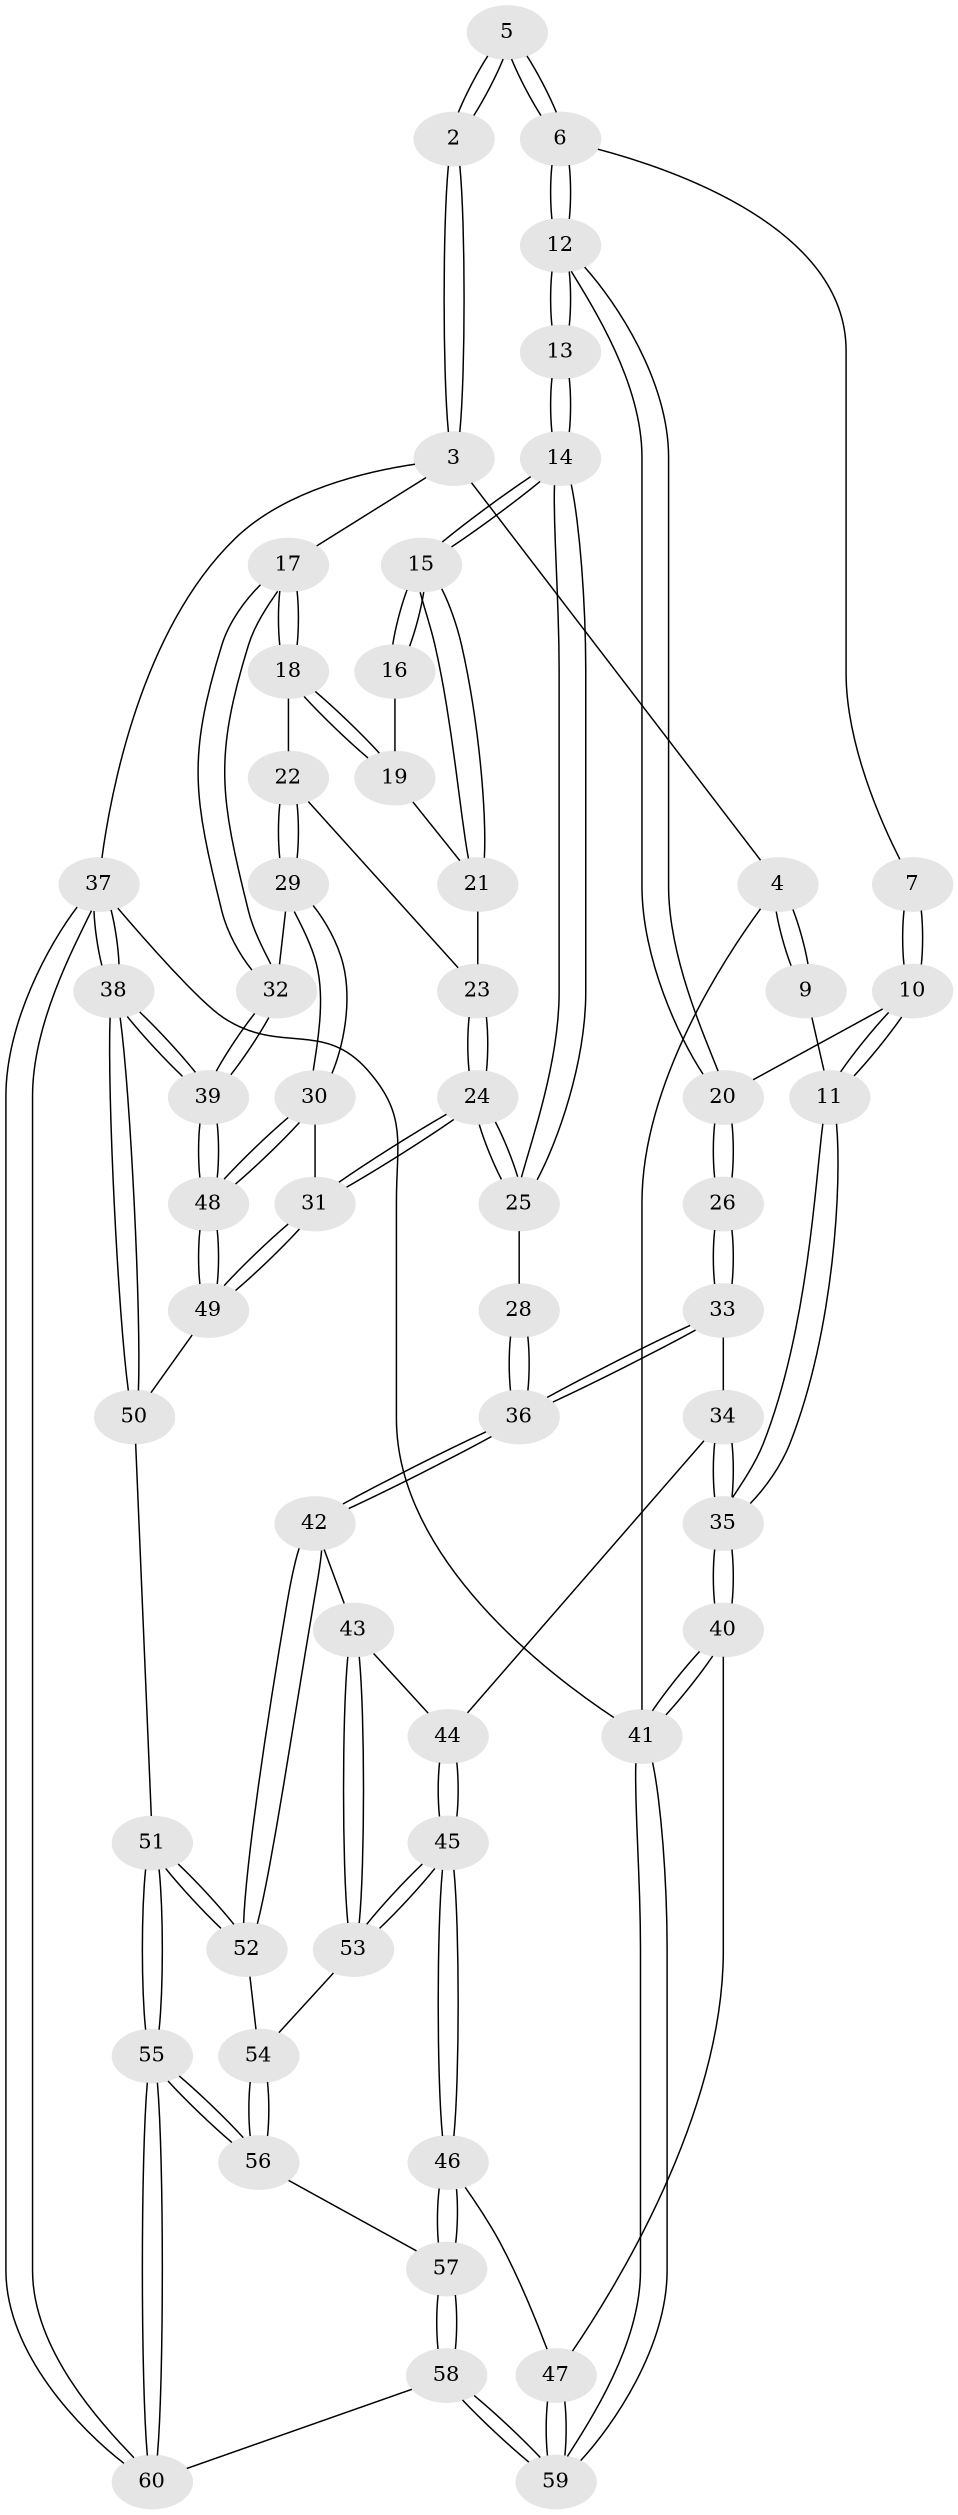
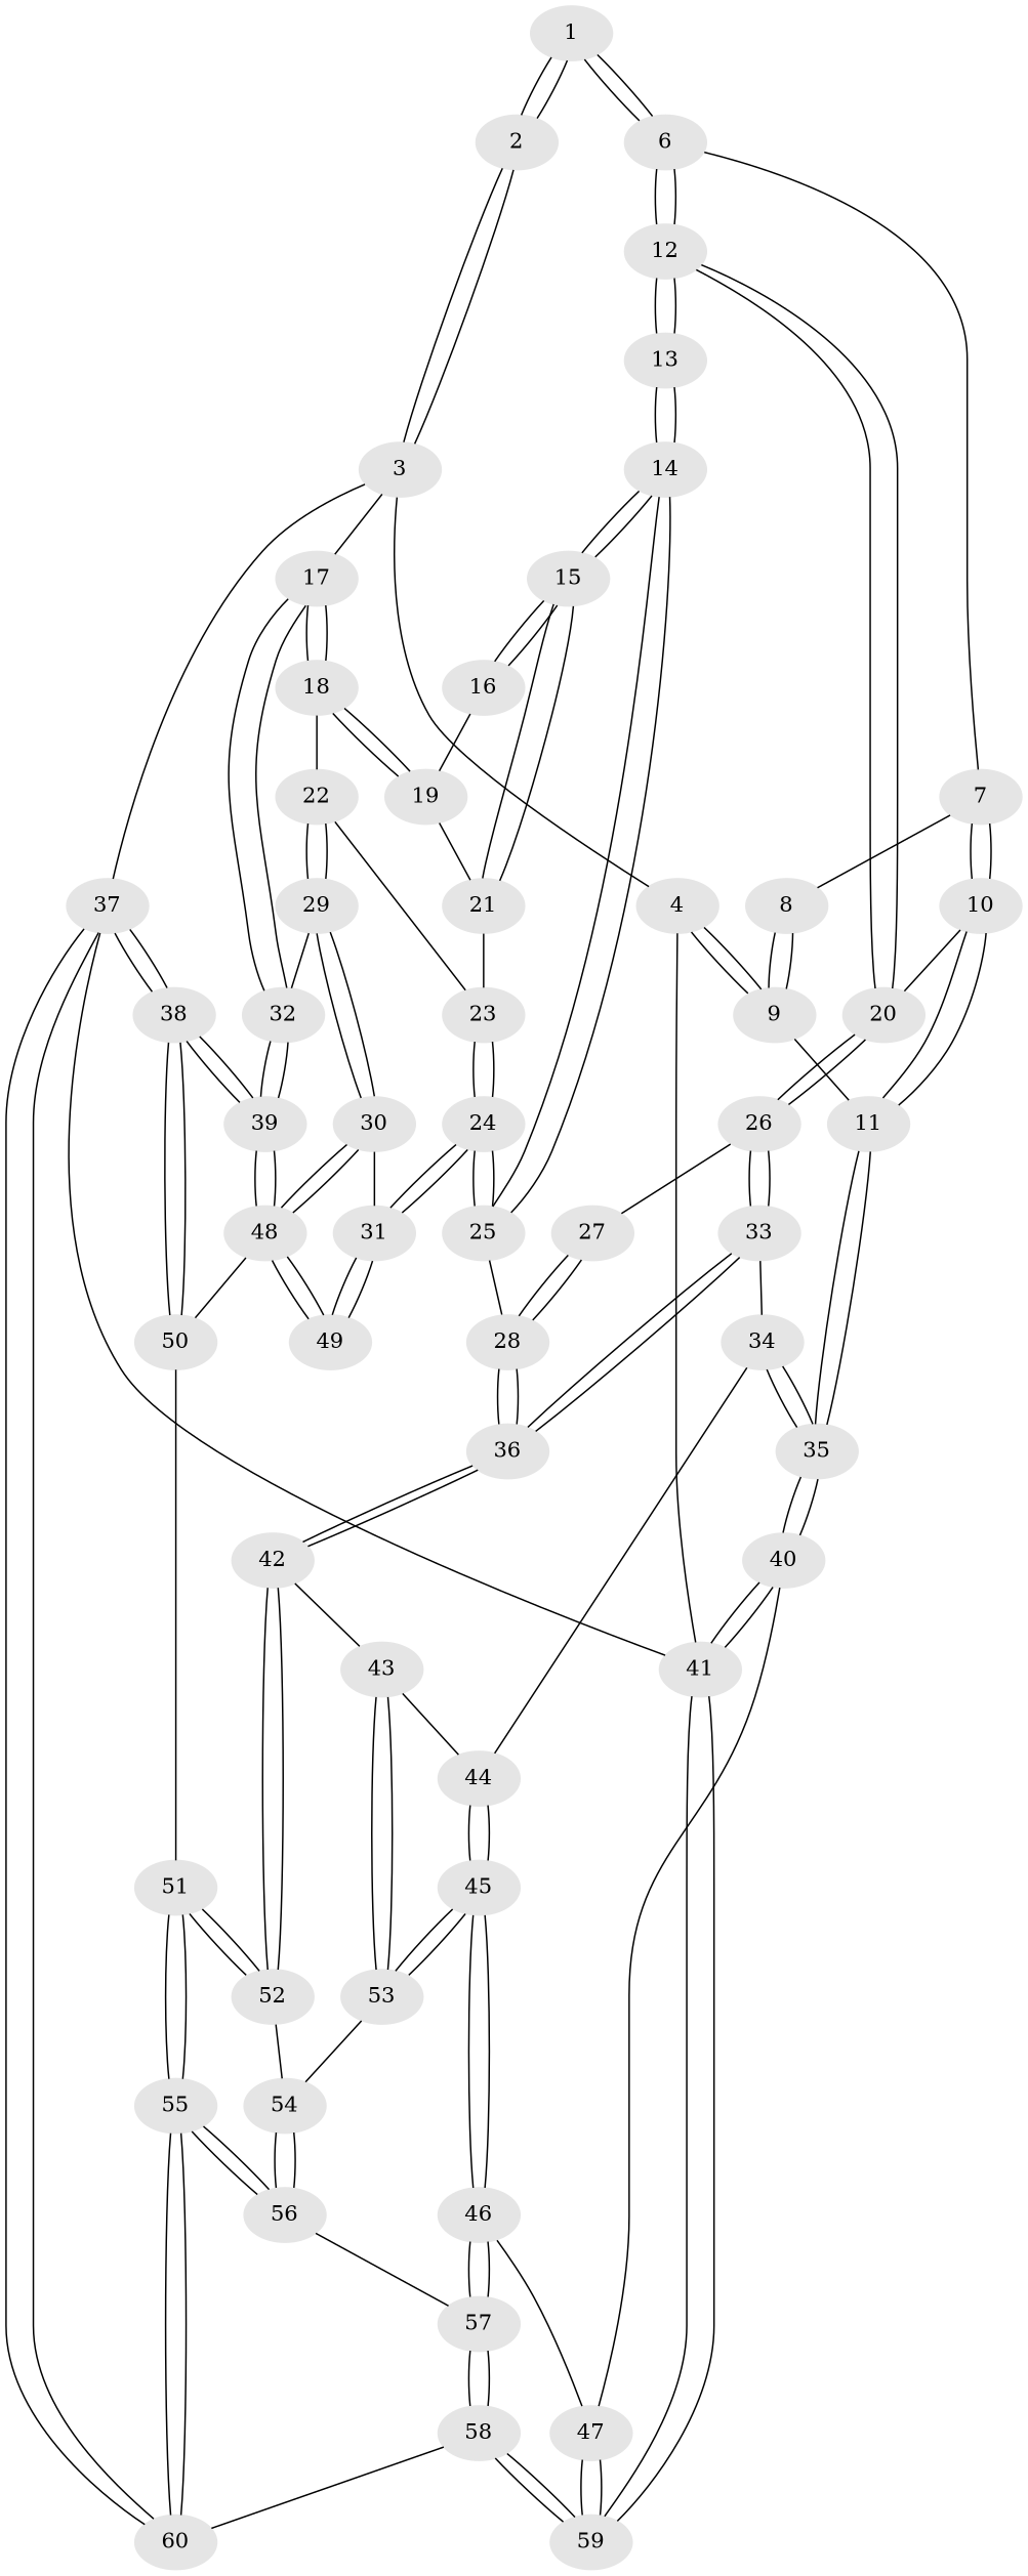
  graph {
    node [color=gray90 style=filled]
-   1 [label=5]
+   1
    2
    6
    3
    7
    12
    4
    17
    37
    9
    41
    18
    32
    38
    60
    11
    59
+   8
    10
    20
    13
    35
    26
    40
    14
    15
    25
    16
    21
    28
    19
    23
    22
    39
    29
+   27
    33
    24
    30
    31
    49
    36
    34
    42
    48
    50
    44
    45
    47
    43
    52
    51
    53
    54
    46
    57
    58
    55
    56
    1 -- 2
    1 -- 2
    1 -- 6
    1 -- 6
    2 -- 3
    2 -- 3
    6 -- 7
    6 -- 12
    6 -- 12
    3 -- 4
    3 -- 17
    3 -- 37
+   7 -- 8
    7 -- 10
    7 -- 10
    12 -- 20
    12 -- 20
    12 -- 13
    12 -- 13
    4 -- 9
    4 -- 9
    4 -- 41
    17 -- 18
    17 -- 18
    17 -- 32
    17 -- 32
    37 -- 41
    37 -- 38
    37 -- 38
    37 -- 60
    37 -- 60
    9 -- 11
    41 -- 59
    41 -- 59
    18 -- 19
    18 -- 19
    18 -- 22
    32 -- 39
    32 -- 39
    38 -- 39
    38 -- 39
    38 -- 50
    38 -- 50
    11 -- 35
    11 -- 35
+   8 -- 9
+   8 -- 9
    10 -- 11
    10 -- 11
    10 -- 20
    20 -- 26
    20 -- 26
    13 -- 14
    13 -- 14
    35 -- 40
    35 -- 40
+   26 -- 27
    26 -- 33
    26 -- 33
    40 -- 41
    40 -- 41
    40 -- 47
    14 -- 15
    14 -- 15
    14 -- 25
    14 -- 25
    15 -- 16
    15 -- 16
    15 -- 21
    15 -- 21
    25 -- 28
    16 -- 19
    21 -- 23
    28 -- 36
    28 -- 36
    19 -- 21
    23 -- 24
    23 -- 24
    22 -- 23
    22 -- 29
    22 -- 29
    39 -- 48
    39 -- 48
    29 -- 32
    29 -- 30
    29 -- 30
+   27 -- 28
+   27 -- 28
    33 -- 36
    33 -- 36
    33 -- 34
    24 -- 25
    24 -- 25
    24 -- 31
    24 -- 31
    30 -- 31
    30 -- 48
    30 -- 48
    31 -- 49
    31 -- 49
-   49 -- 50
+   48 -- 50
    36 -- 42
    36 -- 42
    34 -- 35
    34 -- 35
    34 -- 44
    42 -- 43
    42 -- 52
    42 -- 52
    48 -- 49
    48 -- 49
    50 -- 51
    44 -- 45
    44 -- 45
    45 -- 53
    45 -- 53
    45 -- 46
    45 -- 46
    47 -- 59
    47 -- 59
    43 -- 44
    43 -- 53
    43 -- 53
    52 -- 54
    51 -- 52
    51 -- 52
    51 -- 55
    51 -- 55
    53 -- 54
    54 -- 56
    54 -- 56
    46 -- 47
    46 -- 57
    46 -- 57
    57 -- 58
    57 -- 58
    58 -- 60
    58 -- 59
    58 -- 59
    55 -- 60
    55 -- 60
    55 -- 56
    55 -- 56
    56 -- 57
  }
